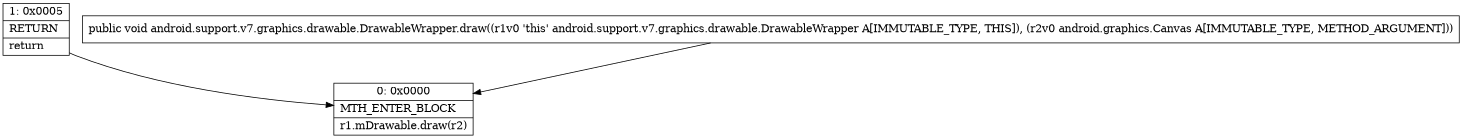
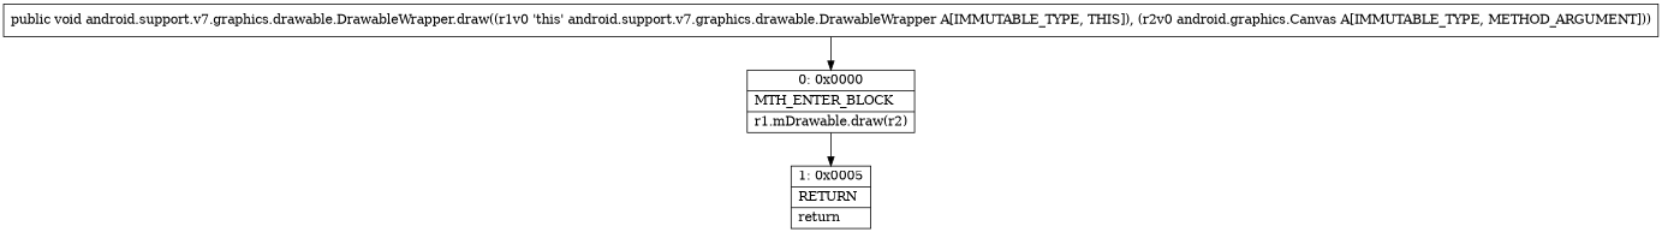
  digraph {
    node [shape=record]
    n1 [label="{0\:\ 0x0000|MTH_ENTER_BLOCK\l|r1.mDrawable.draw(r2)\l}"]
    n2 [label="{1\:\ 0x0005|RETURN\l|return\l}"]
    n3 [label="{public void android.support.v7.graphics.drawable.DrawableWrapper.draw((r1v0 'this' android.support.v7.graphics.drawable.DrawableWrapper A[IMMUTABLE_TYPE, THIS]), (r2v0 android.graphics.Canvas A[IMMUTABLE_TYPE, METHOD_ARGUMENT])) }"]
-   n2 -> n1
+   n1 -> n2
    n3 -> n1
  }
